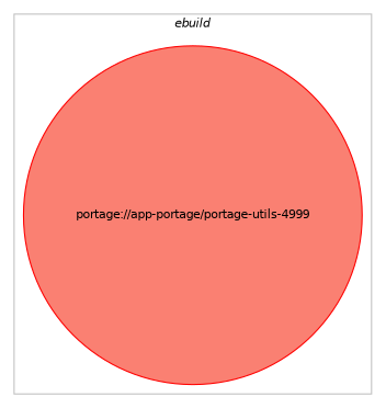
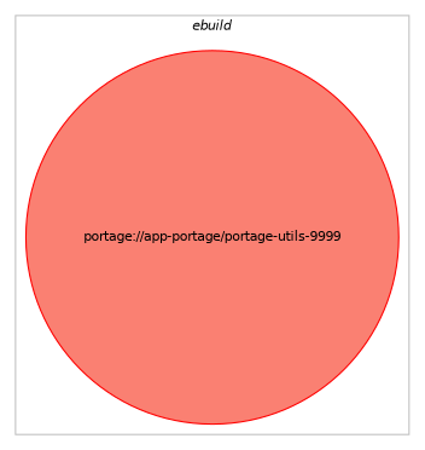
  digraph {
    compound=true
    concentrate=true
    fontname=Helvetica
    fontsize=10
    newrank=true
    rankdir=TB
    ranksep=1.5
-   n1 [color=red fontname=Helvetica fontsize=10 label="portage://app-portage/portage-utils-4999" width=4 style=filled fillcolor=salmon shape=circle]
+   n1 [color=red fontname=Helvetica fontsize=10 label="portage://app-portage/portage-utils-9999" width=4 style=filled fillcolor=salmon shape=circle]
    subgraph cluster_1 {
      color=gray
      label=<<i>ebuild</i>>
      n1
    }
    subgraph cluster_2 {
      color=gray
      label=<<i>dependencies</i>>
      subgraph cluster_3 {
        color=gray
        fillcolor="#eeeeee"
        label=<<i>compile</i>>
        style=filled
      }
      subgraph cluster_4 {
        color=gray
        fillcolor="#eeeeee"
        label=<<i>compile and run</i>>
        style=filled
      }
      subgraph cluster_5 {
        color=gray
        fillcolor="#eeeeee"
        label=<<i>run</i>>
        style=filled
      }
    }
    subgraph cluster_6 {
      color=gray
      label=<<i>candidates</i>>
      rank=same
    }
  }
